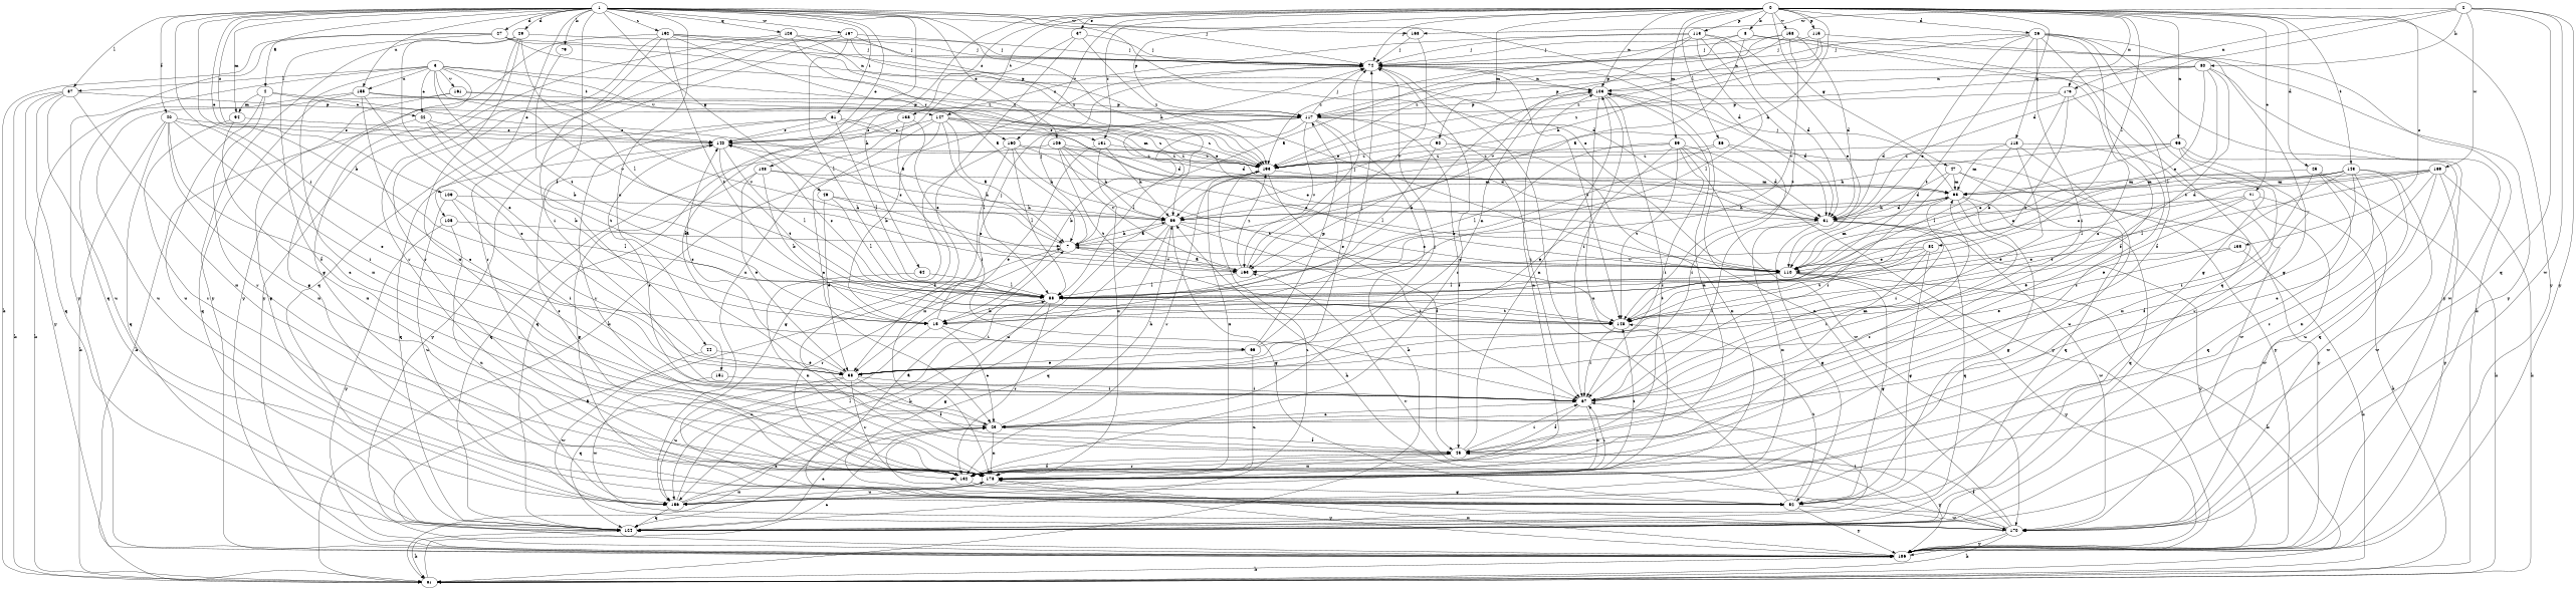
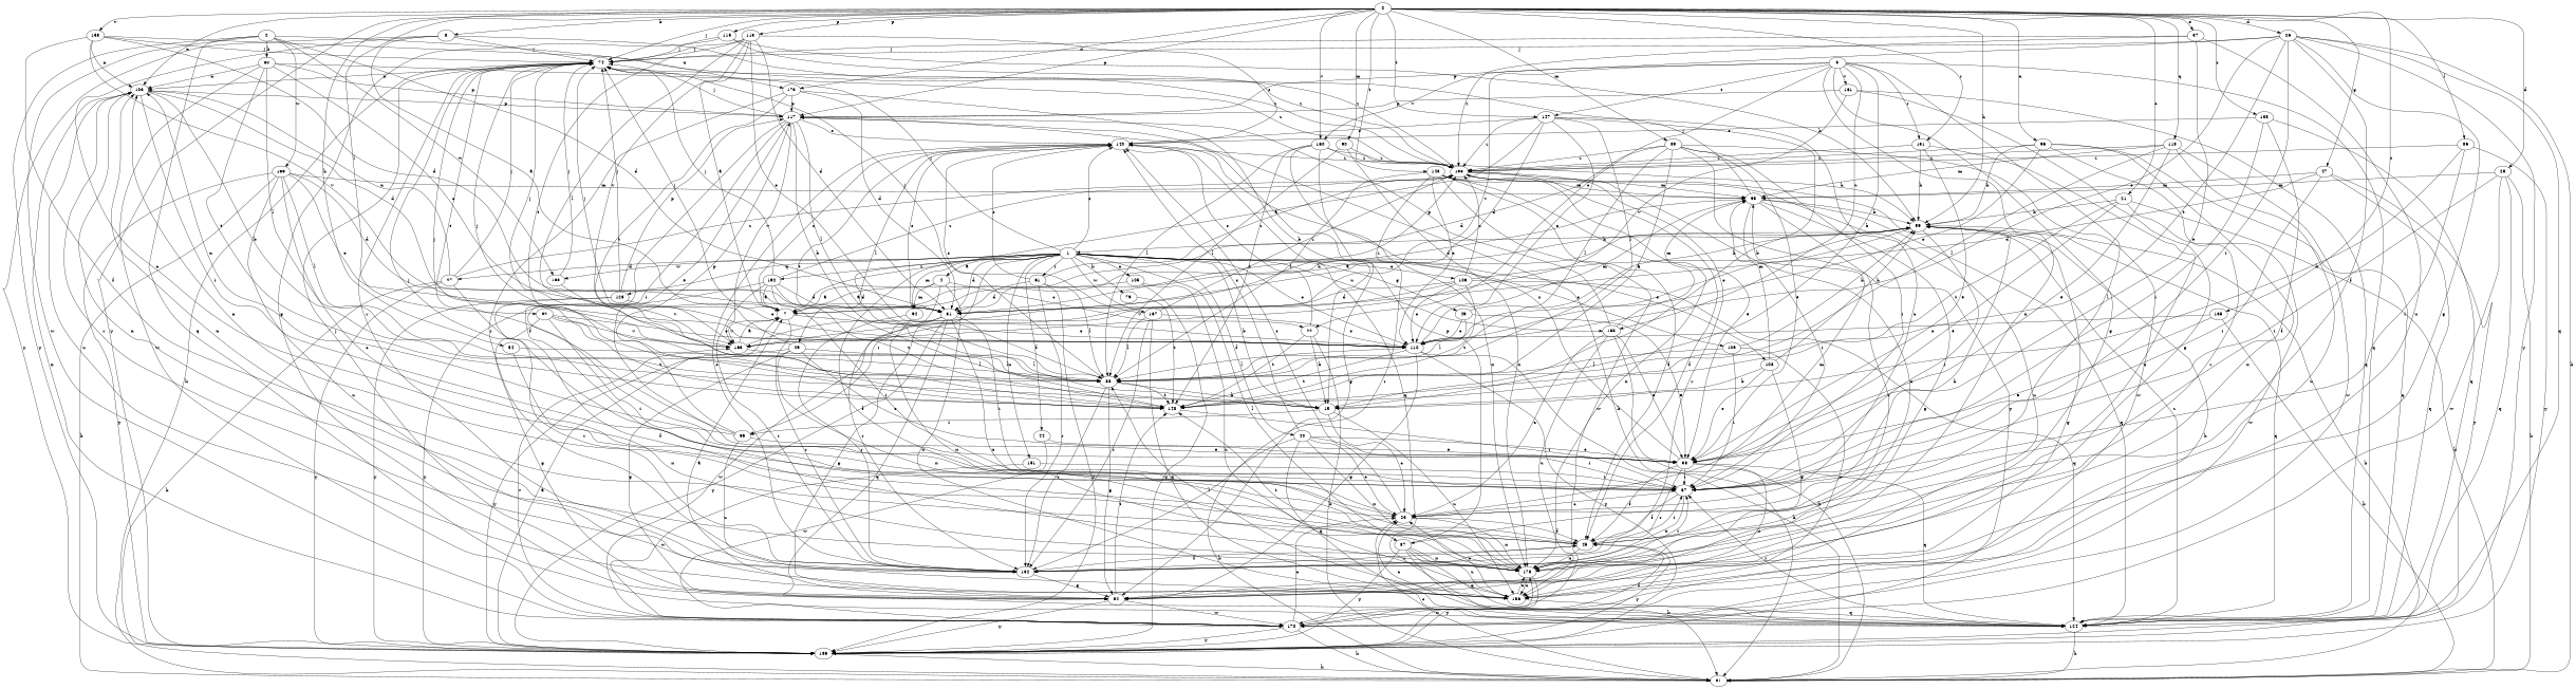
  strict digraph {
    0
    8
    21
    25
    26
    37
    47
    54
    59
    74
    82
    86
    89
    90
    96
    103
    113
    115
    117
    118
    131
    135
    138
    143
    147
    158
    160
    173
    186
    7
    23
    193
    170
    38
    81
    148
    124
    95
    67
    45
    110
    52
    156
    31
    178
    88
    132
    163
    15
    140
    1
    4
    27
    29
    40
    44
    49
    61
    66
    79
    87
    94
    105
    106
    108
    109
    123
    151
    155
    167
    168
    192
    22
    2
    80
    169
    3
    161
    0 -> 8 [label=b]
    0 -> 21 [label=c]
    0 -> 25 [label=d]
    0 -> 26 [label=d]
    0 -> 37 [label=e]
    0 -> 47 [label=g]
    0 -> 54 [label=h]
    0 -> 59 [label=h]
    0 -> 74 [label=j]
    0 -> 82 [label=l]
    0 -> 86 [label=l]
    0 -> 89 [label=m]
    0 -> 90 [label=m]
    0 -> 96 [label=n]
    0 -> 103 [label=n]
    0 -> 113 [label=p]
    0 -> 115 [label=p]
    0 -> 117 [label=p]
    0 -> 118 [label=q]
    0 -> 131 [label=r]
    0 -> 135 [label=s]
    0 -> 138 [label=s]
    0 -> 143 [label=t]
    0 -> 147 [label=t]
    0 -> 158 [label=v]
    0 -> 160 [label=v]
    0 -> 173 [label=x]
    0 -> 186 [label=y]
    8 -> 74 [label=j]
    8 -> 186 [label=y]
    8 -> 7 [label=a]
    8 -> 23 [label=c]
    8 -> 193 [label=z]
    21 -> 59 [label=h]
    21 -> 170 [label=w]
    21 -> 38 [label=e]
    21 -> 81 [label=k]
    21 -> 148 [label=t]
    25 -> 170 [label=w]
    25 -> 81 [label=k]
    25 -> 124 [label=q]
    25 -> 95 [label=m]
    25 -> 67 [label=i]
    26 -> 74 [label=j]
    26 -> 117 [label=p]
    26 -> 186 [label=y]
    26 -> 81 [label=k]
    26 -> 148 [label=t]
    26 -> 124 [label=q]
    26 -> 67 [label=i]
    26 -> 45 [label=f]
    26 -> 110 [label=o]
    26 -> 52 [label=g]
    37 -> 74 [label=j]
    37 -> 193 [label=z]
    37 -> 38 [label=e]
    37 -> 156 [label=u]
    47 -> 186 [label=y]
    47 -> 124 [label=q]
    47 -> 95 [label=m]
    47 -> 67 [label=i]
    47 -> 31 [label=d]
    54 -> 178 [label=x]
    54 -> 88 [label=l]
    59 -> 7 [label=a]
    59 -> 81 [label=k]
    59 -> 124 [label=q]
    59 -> 67 [label=i]
    59 -> 110 [label=o]
    59 -> 52 [label=g]
    74 -> 103 [label=n]
    74 -> 81 [label=k]
    74 -> 148 [label=t]
    74 -> 132 [label=r]
    82 -> 148 [label=t]
    82 -> 67 [label=i]
    82 -> 110 [label=o]
    82 -> 52 [label=g]
    82 -> 163 [label=v]
    86 -> 186 [label=y]
    86 -> 193 [label=z]
    86 -> 67 [label=i]
    86 -> 15 [label=b]
    89 -> 186 [label=y]
    89 -> 193 [label=z]
    89 -> 170 [label=w]
    89 -> 38 [label=e]
    89 -> 148 [label=t]
    89 -> 67 [label=i]
    89 -> 31 [label=d]
    89 -> 88 [label=l]
    90 -> 193 [label=z]
    90 -> 178 [label=x]
    90 -> 88 [label=l]
    96 -> 59 [label=h]
    96 -> 193 [label=z]
    96 -> 124 [label=q]
    96 -> 110 [label=o]
    96 -> 178 [label=x]
    96 -> 132 [label=r]
    103 -> 117 [label=p]
    103 -> 67 [label=i]
    103 -> 156 [label=u]
    103 -> 31 [label=d]
    103 -> 132 [label=r]
    103 -> 15 [label=b]
    113 -> 74 [label=j]
    113 -> 7 [label=a]
    113 -> 148 [label=t]
    113 -> 110 [label=o]
    113 -> 31 [label=d]
    113 -> 88 [label=l]
    113 -> 163 [label=v]
    113 -> 140 [label=s]
    115 -> 59 [label=h]
    115 -> 74 [label=j]
    115 -> 193 [label=z]
    115 -> 52 [label=g]
    117 -> 74 [label=j]
    117 -> 38 [label=e]
    117 -> 81 [label=k]
    117 -> 67 [label=i]
    117 -> 45 [label=f]
    117 -> 88 [label=l]
    117 -> 163 [label=v]
    117 -> 15 [label=b]
    117 -> 140 [label=s]
    118 -> 193 [label=z]
    118 -> 170 [label=w]
    118 -> 38 [label=e]
    118 -> 95 [label=m]
    118 -> 156 [label=u]
    118 -> 88 [label=l]
    131 -> 59 [label=h]
    131 -> 193 [label=z]
    131 -> 38 [label=e]
    131 -> 178 [label=x]
    135 -> 38 [label=e]
    135 -> 81 [label=k]
    135 -> 110 [label=o]
    138 -> 124 [label=q]
    138 -> 67 [label=i]
    138 -> 45 [label=f]
    138 -> 140 [label=s]
    143 -> 170 [label=w]
    143 -> 38 [label=e]
    143 -> 95 [label=m]
    143 -> 45 [label=f]
    143 -> 110 [label=o]
    143 -> 178 [label=x]
    143 -> 88 [label=l]
    143 -> 132 [label=r]
    147 -> 7 [label=a]
    147 -> 23 [label=c]
    147 -> 193 [label=z]
    147 -> 110 [label=o]
    147 -> 31 [label=d]
    147 -> 88 [label=l]
    147 -> 15 [label=b]
    147 -> 140 [label=s]
    158 -> 74 [label=j]
    158 -> 103 [label=n]
    158 -> 193 [label=z]
    158 -> 45 [label=f]
    158 -> 31 [label=d]
    158 -> 163 [label=v]
    160 -> 59 [label=h]
    160 -> 193 [label=z]
    160 -> 148 [label=t]
    160 -> 52 [label=g]
    160 -> 178 [label=x]
    160 -> 88 [label=l]
    173 -> 117 [label=p]
    173 -> 148 [label=t]
    173 -> 31 [label=d]
    173 -> 132 [label=r]
    173 -> 15 [label=b]
    186 -> 7 [label=a]
    186 -> 81 [label=k]
    186 -> 178 [label=x]
    7 -> 59 [label=h]
    7 -> 74 [label=j]
    7 -> 110 [label=o]
    7 -> 132 [label=r]
    7 -> 163 [label=v]
    7 -> 140 [label=s]
    23 -> 59 [label=h]
    23 -> 74 [label=j]
    23 -> 95 [label=m]
    23 -> 45 [label=f]
    23 -> 178 [label=x]
    23 -> 140 [label=s]
    193 -> 95 [label=m]
    193 -> 45 [label=f]
    193 -> 156 [label=u]
    193 -> 178 [label=x]
    193 -> 132 [label=r]
    170 -> 59 [label=h]
    170 -> 103 [label=n]
    170 -> 186 [label=y]
    170 -> 23 [label=c]
    170 -> 81 [label=k]
    170 -> 45 [label=f]
    170 -> 163 [label=v]
    38 -> 124 [label=q]
    38 -> 67 [label=i]
    38 -> 45 [label=f]
    38 -> 156 [label=u]
    38 -> 132 [label=r]
    38 -> 140 [label=s]
    81 -> 23 [label=c]
    148 -> 67 [label=i]
    124 -> 23 [label=c]
    124 -> 193 [label=z]
    124 -> 81 [label=k]
    124 -> 67 [label=i]
    95 -> 59 [label=h]
    95 -> 74 [label=j]
    95 -> 124 [label=q]
    95 -> 67 [label=i]
    95 -> 52 [label=g]
    95 -> 31 [label=d]
    95 -> 132 [label=r]
    67 -> 23 [label=c]
    67 -> 45 [label=f]
    67 -> 178 [label=x]
    45 -> 103 [label=n]
    45 -> 186 [label=y]
    45 -> 67 [label=i]
    45 -> 178 [label=x]
    45 -> 132 [label=r]
    110 -> 186 [label=y]
    110 -> 81 [label=k]
    110 -> 148 [label=t]
    110 -> 95 [label=m]
    110 -> 52 [label=g]
    110 -> 88 [label=l]
    52 -> 74 [label=j]
    52 -> 186 [label=y]
    52 -> 7 [label=a]
    52 -> 170 [label=w]
    52 -> 148 [label=t]
    156 -> 23 [label=c]
    156 -> 124 [label=q]
    156 -> 178 [label=x]
    156 -> 88 [label=l]
    31 -> 186 [label=y]
    31 -> 170 [label=w]
    31 -> 124 [label=q]
    31 -> 67 [label=i]
    31 -> 52 [label=g]
    31 -> 178 [label=x]
    178 -> 103 [label=n]
    178 -> 186 [label=y]
    178 -> 148 [label=t]
    178 -> 67 [label=i]
    178 -> 156 [label=u]
    88 -> 148 [label=t]
    88 -> 52 [label=g]
    88 -> 132 [label=r]
    88 -> 15 [label=b]
    88 -> 140 [label=s]
    132 -> 103 [label=n]
    132 -> 45 [label=f]
    132 -> 52 [label=g]
    132 -> 140 [label=s]
    163 -> 74 [label=j]
    163 -> 7 [label=a]
    163 -> 193 [label=z]
    163 -> 88 [label=l]
    15 -> 74 [label=j]
    15 -> 23 [label=c]
    15 -> 156 [label=u]
    15 -> 66 [label=i]
    140 -> 193 [label=z]
    140 -> 148 [label=t]
    140 -> 124 [label=q]
    140 -> 88 [label=l]
-   1 -> 59 [label=h]
+   59 -> 1 [label=h]
    1 -> 74 [label=j]
    1 -> 45 [label=f]
    1 -> 110 [label=o]
    1 -> 31 [label=d]
    1 -> 15 [label=b]
    1 -> 140 [label=s]
    1 -> 4 [label=a]
    1 -> 27 [label=d]
    1 -> 29 [label=d]
    1 -> 40 [label=f]
    1 -> 44 [label=f]
    1 -> 49 [label=g]
    1 -> 61 [label=i]
    1 -> 66 [label=i]
    1 -> 79 [label=k]
    1 -> 87 [label=l]
    1 -> 94 [label=m]
    1 -> 105 [label=o]
    1 -> 106 [label=o]
    1 -> 108 [label=o]
    1 -> 109 [label=o]
    1 -> 123 [label=q]
    1 -> 151 [label=u]
    1 -> 155 [label=u]
    1 -> 167 [label=w]
    1 -> 168 [label=w]
    1 -> 192 [label=z]
    4 -> 7 [label=a]
    4 -> 156 [label=u]
    4 -> 132 [label=r]
    4 -> 94 [label=m]
    4 -> 22 [label=c]
    27 -> 74 [label=j]
    27 -> 103 [label=n]
    27 -> 186 [label=y]
    27 -> 193 [label=z]
    27 -> 81 [label=k]
    27 -> 178 [label=f]
    29 -> 74 [label=j]
    29 -> 186 [label=y]
    29 -> 38 [label=e]
    29 -> 52 [label=g]
    29 -> 178 [label=x]
    29 -> 88 [label=l]
    40 -> 23 [label=c]
    40 -> 38 [label=e]
    40 -> 81 [label=k]
    40 -> 124 [label=q]
    40 -> 67 [label=i]
    40 -> 178 [label=x]
    40 -> 140 [label=s]
    44 -> 170 [label=w]
    44 -> 38 [label=e]
    49 -> 59 [label=h]
    49 -> 38 [label=e]
    49 -> 110 [label=o]
    49 -> 88 [label=l]
    61 -> 186 [label=y]
    61 -> 193 [label=z]
    61 -> 31 [label=d]
    61 -> 88 [label=l]
    61 -> 132 [label=r]
    61 -> 140 [label=s]
    66 -> 74 [label=j]
    66 -> 103 [label=n]
    66 -> 117 [label=p]
    66 -> 38 [label=e]
    66 -> 156 [label=u]
    79 -> 148 [label=t]
    87 -> 117 [label=p]
    87 -> 186 [label=y]
    87 -> 81 [label=k]
    87 -> 124 [label=q]
    87 -> 156 [label=u]
    87 -> 178 [label=x]
    94 -> 178 [label=x]
    94 -> 132 [label=r]
    94 -> 140 [label=s]
    105 -> 186 [label=y]
    105 -> 7 [label=a]
    105 -> 156 [label=u]
    106 -> 59 [label=h]
    106 -> 193 [label=z]
    106 -> 148 [label=t]
    106 -> 124 [label=q]
    106 -> 110 [label=o]
    106 -> 31 [label=d]
    106 -> 163 [label=v]
    108 -> 59 [label=h]
    108 -> 38 [label=e]
    108 -> 95 [label=m]
    108 -> 52 [label=g]
    108 -> 15 [label=b]
    109 -> 59 [label=h]
    109 -> 67 [label=i]
    109 -> 156 [label=u]
    109 -> 88 [label=l]
    123 -> 74 [label=j]
    123 -> 117 [label=p]
    123 -> 186 [label=y]
    123 -> 110 [label=o]
    123 -> 132 [label=r]
    151 -> 170 [label=w]
    151 -> 67 [label=i]
    155 -> 117 [label=p]
    155 -> 23 [label=c]
    155 -> 38 [label=e]
    155 -> 81 [label=k]
    155 -> 95 [label=m]
    155 -> 156 [label=u]
    167 -> 74 [label=j]
    167 -> 193 [label=z]
    167 -> 124 [label=q]
    167 -> 110 [label=o]
    167 -> 88 [label=l]
    167 -> 132 [label=r]
    168 -> 74 [label=j]
    168 -> 163 [label=v]
    192 -> 74 [label=j]
    192 -> 186 [label=y]
    192 -> 7 [label=a]
    192 -> 193 [label=z]
    192 -> 148 [label=t]
    192 -> 67 [label=i]
    192 -> 31 [label=d]
    192 -> 132 [label=r]
    22 -> 81 [label=k]
    22 -> 148 [label=t]
    22 -> 15 [label=b]
    22 -> 140 [label=s]
    2 -> 173 [label=x]
    2 -> 186 [label=y]
    2 -> 170 [label=w]
    2 -> 124 [label=q]
    2 -> 31 [label=d]
    2 -> 168 [label=w]
    2 -> 80 [label=k]
    2 -> 169 [label=w]
    80 -> 103 [label=n]
    80 -> 117 [label=p]
    80 -> 193 [label=z]
    80 -> 170 [label=w]
    80 -> 148 [label=t]
    80 -> 110 [label=o]
    80 -> 88 [label=l]
    169 -> 186 [label=y]
    169 -> 23 [label=c]
    169 -> 81 [label=k]
    169 -> 95 [label=m]
    169 -> 110 [label=o]
    169 -> 156 [label=u]
    169 -> 31 [label=d]
    169 -> 88 [label=l]
    3 -> 131 [label=r]
    3 -> 147 [label=t]
    3 -> 160 [label=v]
    3 -> 124 [label=q]
    3 -> 52 [label=g]
    3 -> 178 [label=x]
    3 -> 163 [label=v]
    3 -> 15 [label=b]
    3 -> 87 [label=l]
    3 -> 155 [label=u]
    3 -> 22 [label=c]
    3 -> 161 [label=v]
    161 -> 117 [label=p]
    161 -> 124 [label=q]
    161 -> 52 [label=g]
    161 -> 163 [label=v]
  }
